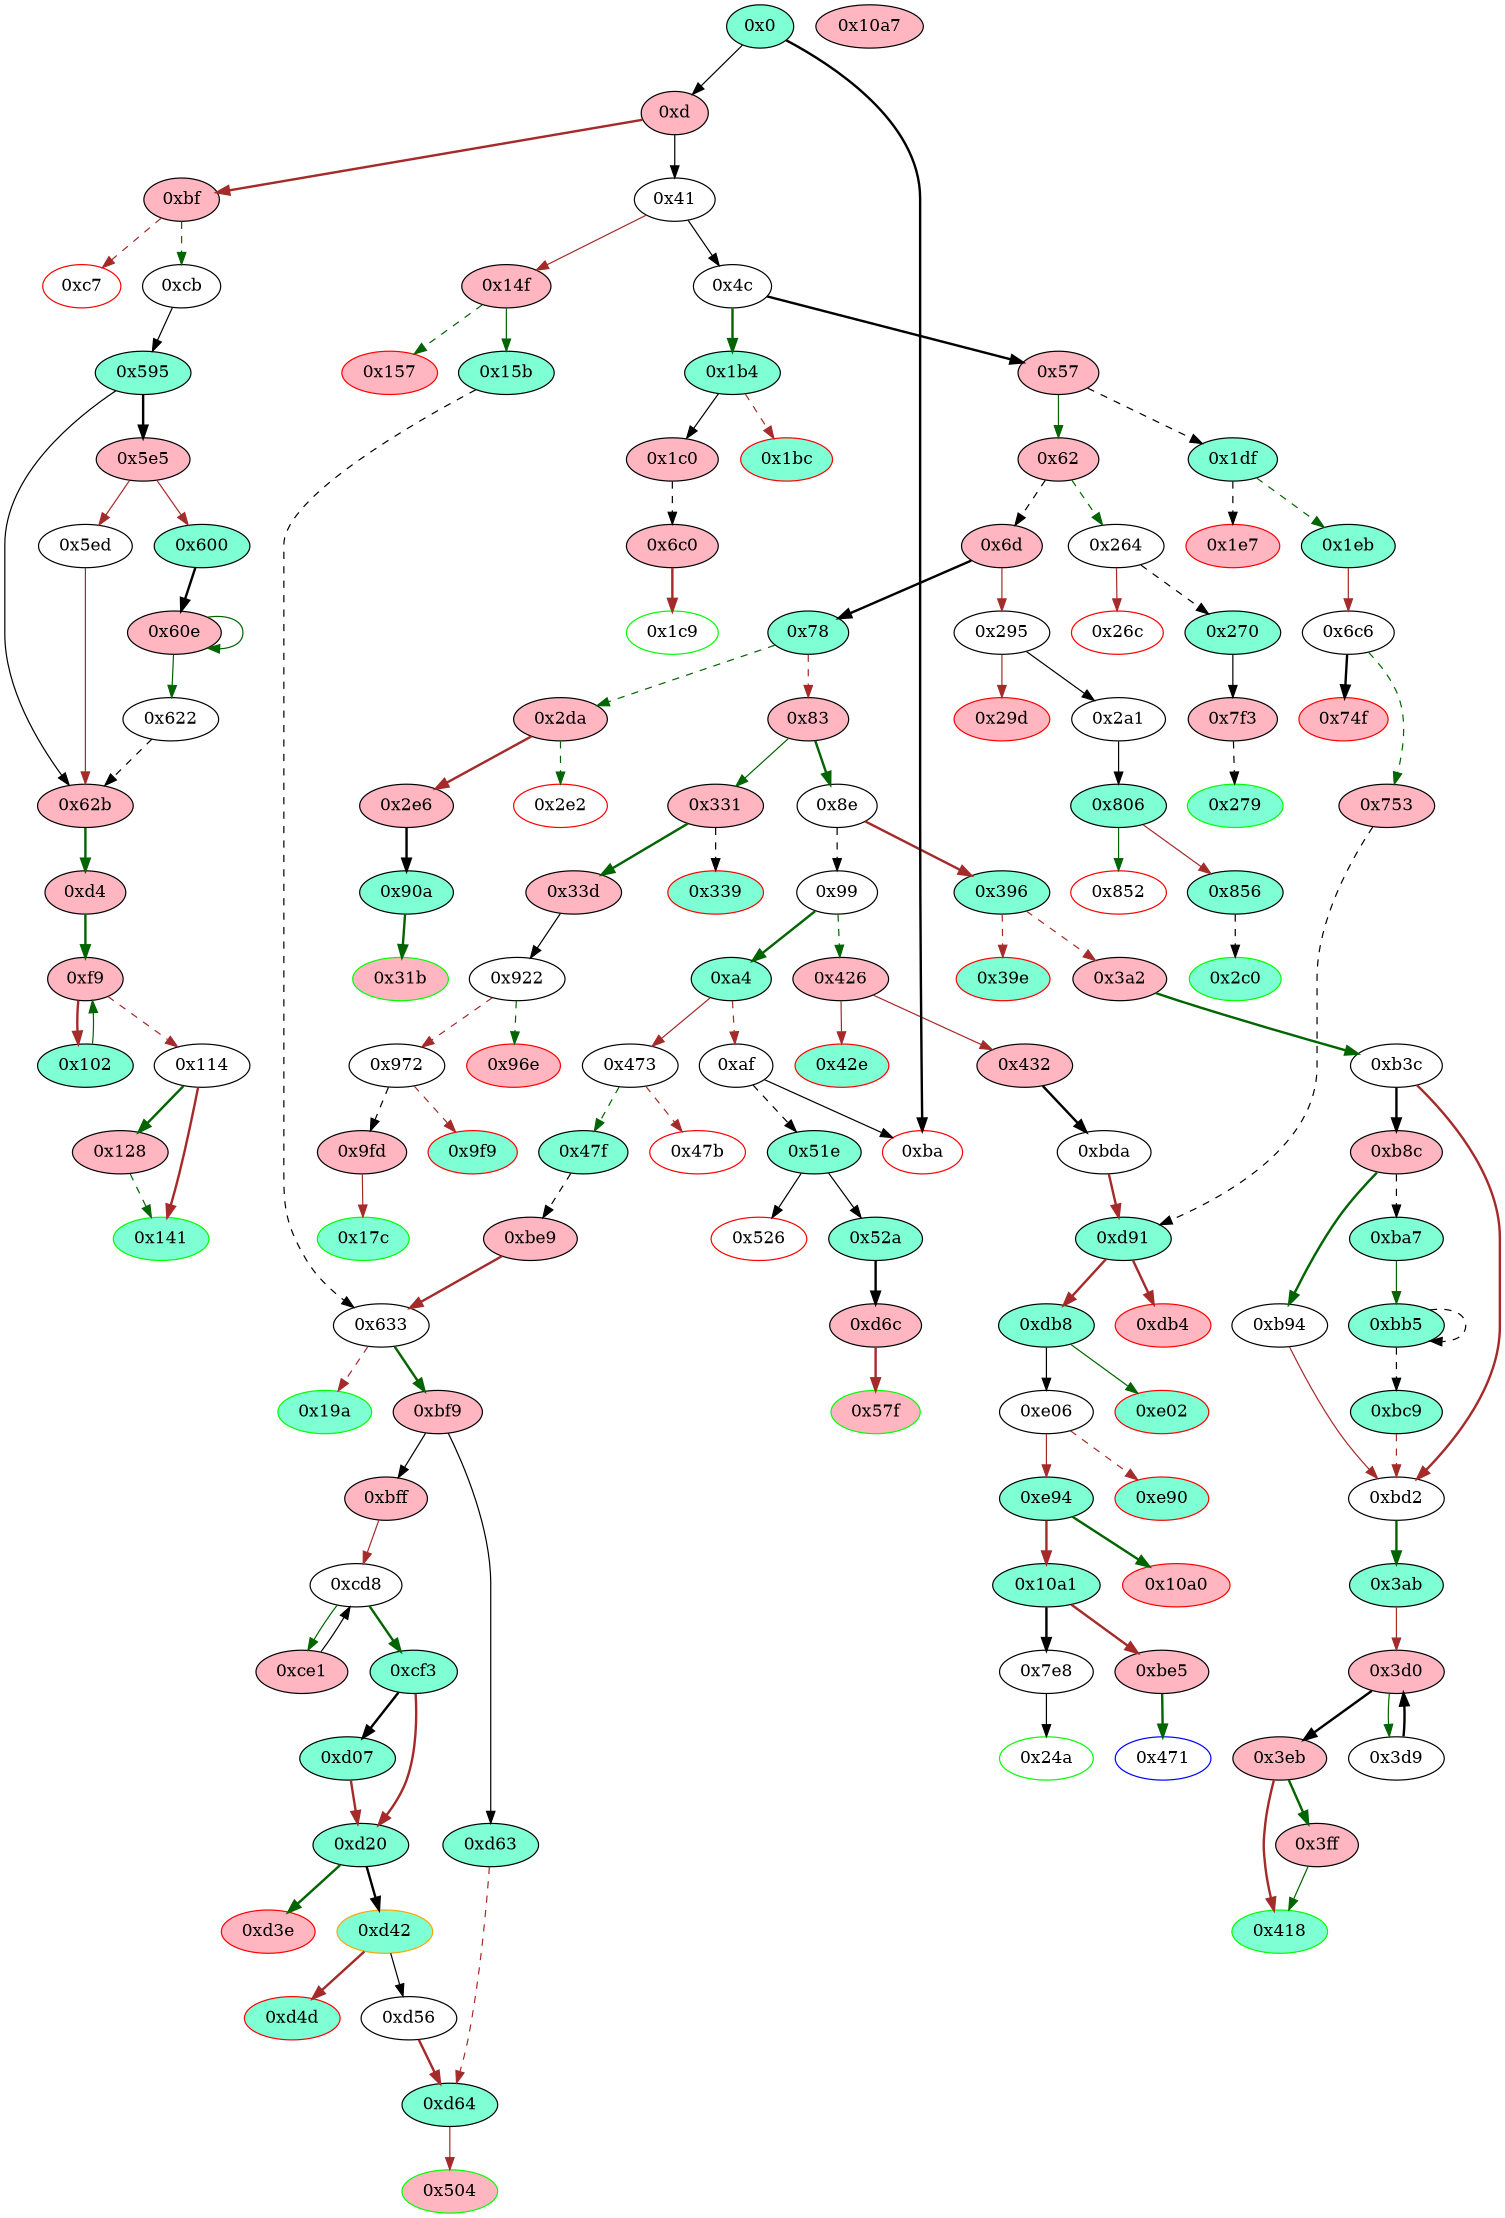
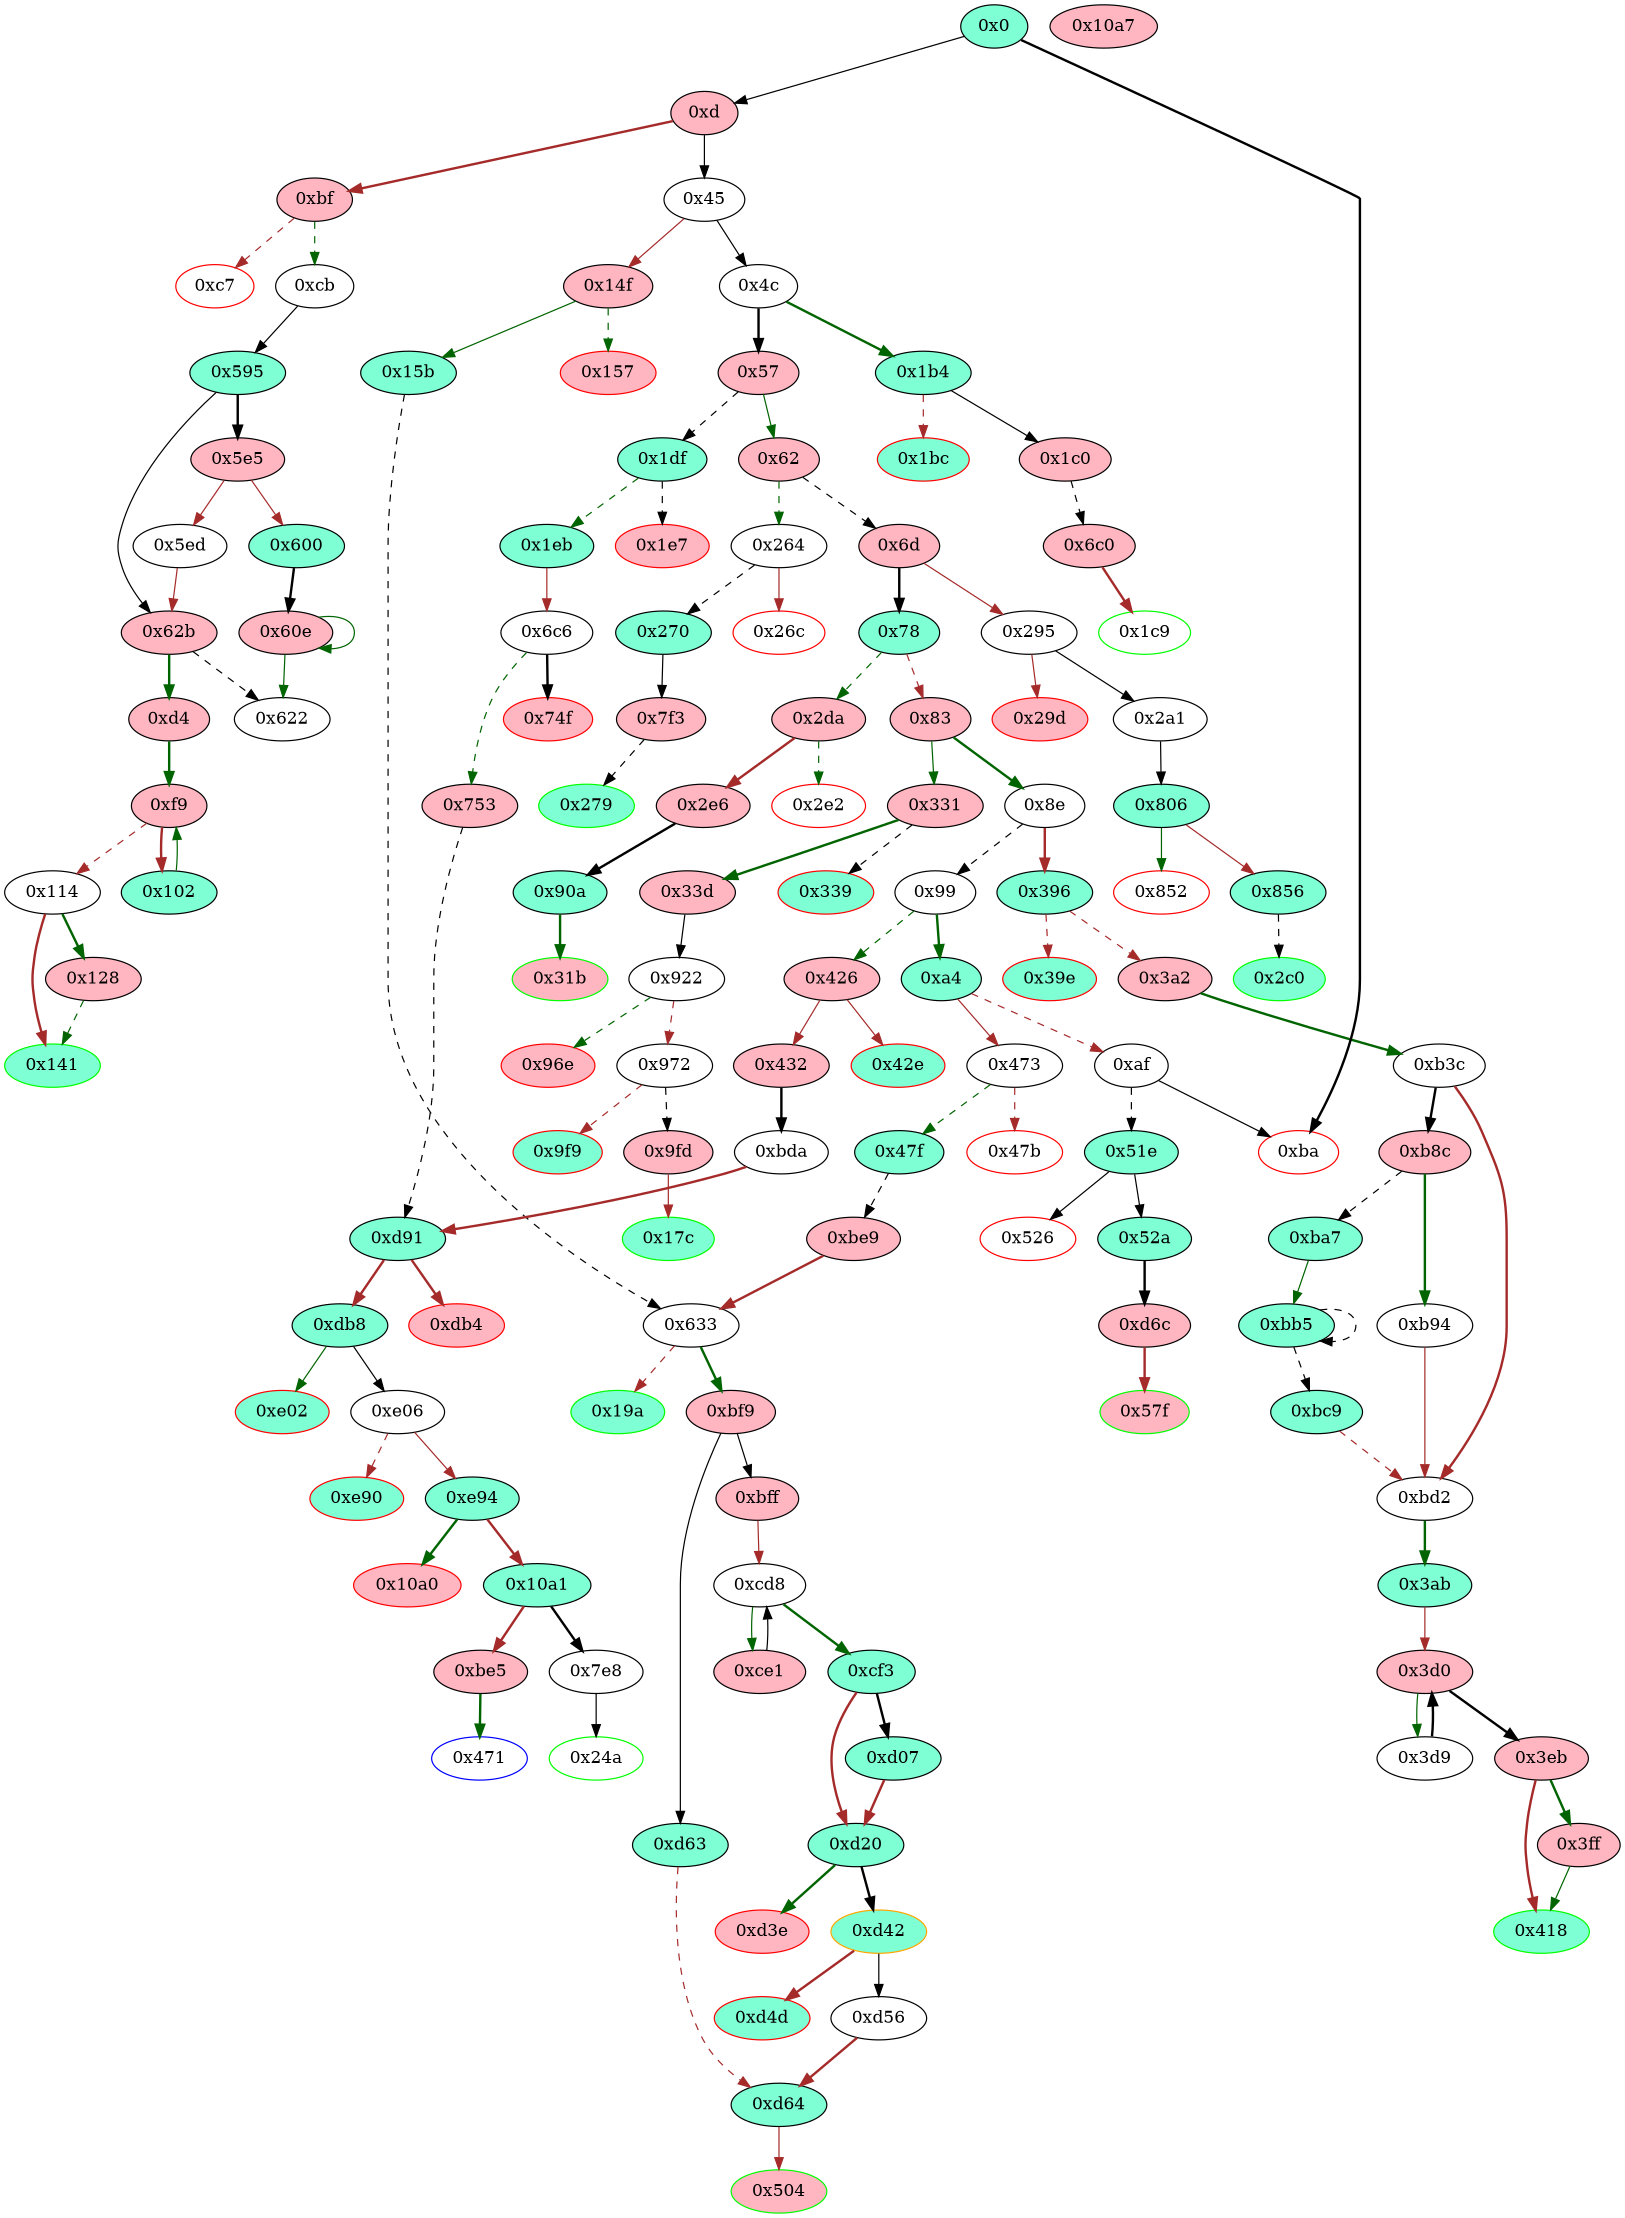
  digraph {
    node [fillcolor=lightpink style=filled]
    edge [color=black style=bold]
    "0xc7" [color=red fillcolor=white]
-   "0x41" [fillcolor=white]
+   "0x41" [fillcolor=white label="0x45"]
    "0xd"
    "0xbf"
    "0x4c" [fillcolor=white]
    "0x14f"
    "0xcb" [fillcolor=white]
    "0x8e" [fillcolor=white]
    "0x99" [fillcolor=white]
    "0x396" [fillcolor=aquamarine]
    "0xa4" [fillcolor=aquamarine]
    "0x426"
    "0x39e" [color=red fillcolor=aquamarine]
    "0x3a2"
    "0x1e7" [color=red]
    "0x0" [fillcolor=aquamarine]
    "0xba" [color=red fillcolor=white]
    "0xcd8" [fillcolor=white]
    "0xce1"
    "0xcf3" [fillcolor=aquamarine]
    "0xd07" [fillcolor=aquamarine]
    "0xd20" [fillcolor=aquamarine]
    "0x24a" [color=green fillcolor=white]
    "0x600" [fillcolor=aquamarine]
    "0x60e"
    "0x622" [fillcolor=white]
    "0x57"
    "0x1b4" [fillcolor=aquamarine]
    "0x1df" [fillcolor=aquamarine]
    "0x62"
    "0x1bc" [color=red fillcolor=aquamarine]
    "0x1c0"
    "0x78" [fillcolor=aquamarine]
    "0x83"
    "0x2da"
    "0x331"
    "0x2e2" [color=red fillcolor=white]
    "0x2e6"
    "0x6d"
    "0x295" [fillcolor=white]
    "0x2a1" [fillcolor=white]
    "0x29d" [color=red]
    "0xd4"
    "0xf9"
    "0x114" [fillcolor=white]
    "0x102" [fillcolor=aquamarine]
    "0x7e8" [fillcolor=white]
    "0x57f" [color=green]
    "0xd6c"
    "0x9f9" [color=red fillcolor=aquamarine]
    "0x1eb" [fillcolor=aquamarine]
    "0x264" [fillcolor=white]
    "0x128"
    "0x141" [color=green fillcolor=aquamarine]
    "0x5e5"
    "0x5ed" [fillcolor=white]
    "0x62b"
    "0x526" [color=red fillcolor=white]
    "0xbb5" [fillcolor=aquamarine]
    "0xbc9" [fillcolor=aquamarine]
    "0xbd2" [fillcolor=white]
    "0x418" [color=green fillcolor=aquamarine]
    "0x922" [fillcolor=white]
    "0x972" [fillcolor=white]
    "0x96e" [color=red]
    "0x9fd"
    "0x1c9" [color=green fillcolor=white]
    "0x26c" [color=red fillcolor=white]
    "0x6c6" [fillcolor=white]
    "0x753"
    "0x74f" [color=red]
    "0xd91" [fillcolor=aquamarine]
    "0x15b" [fillcolor=aquamarine]
    "0x633" [fillcolor=white]
    "0xbf9"
    "0x19a" [color=green fillcolor=aquamarine]
    "0xe02" [color=red fillcolor=aquamarine]
    "0xd3e" [color=red]
    "0xd42" [color=orange fillcolor=aquamarine]
    "0xd4d" [color=red fillcolor=aquamarine]
    "0xd56" [fillcolor=white]
    "0xd64" [fillcolor=aquamarine]
    "0xd63" [fillcolor=aquamarine]
    "0xbff"
    "0x595" [fillcolor=aquamarine]
    "0x806" [fillcolor=aquamarine]
    "0x856" [fillcolor=aquamarine]
    "0x852" [color=red fillcolor=white]
    "0x2c0" [color=green fillcolor=aquamarine]
    "0x51e" [fillcolor=aquamarine]
    "0x52a" [fillcolor=aquamarine]
    "0x473" [fillcolor=white]
    "0x47f" [fillcolor=aquamarine]
    "0x47b" [color=red fillcolor=white]
    "0xbe9"
    "0x279" [color=green fillcolor=aquamarine]
    "0xdb4" [color=red]
    "0xdb8" [fillcolor=aquamarine]
    "0x3d9" [fillcolor=white]
    "0x3d0"
    "0x3eb"
    "0xe90" [color=red fillcolor=aquamarine]
    "0xe06" [fillcolor=white]
    "0xe94" [fillcolor=aquamarine]
    "0x3ff"
    "0x270" [fillcolor=aquamarine]
    "0x7f3"
    "0x471" [color=blue fillcolor=white]
    "0xbe5"
    "0x6c0"
    "0x90a" [fillcolor=aquamarine]
    "0x31b" [color=green]
    "0x33d"
    "0x42e" [color=red fillcolor=aquamarine]
    "0x504" [color=green]
    "0x157" [color=red]
    n117 [color=green fillcolor=aquamarine label="0x17c"]
    "0xba7" [fillcolor=aquamarine]
    "0xaf" [fillcolor=white]
    "0x3ab" [fillcolor=aquamarine]
    "0xb3c" [fillcolor=white]
    "0xb8c"
    "0x432"
    "0x339" [color=red fillcolor=aquamarine]
    "0xb94" [fillcolor=white]
    "0xbda" [fillcolor=white]
    "0x10a7"
    "0x10a0" [color=red]
    "0x10a1" [fillcolor=aquamarine]
    "0x41" -> "0x4c" [style=solid]
    "0x41" -> "0x14f" [color=brown style=solid]
    "0xd" -> "0x41" [style=solid]
    "0xd" -> "0xbf" [color=brown]
    "0xbf" -> "0xc7" [color=brown style=dashed]
    "0xbf" -> "0xcb" [color=darkgreen style=dashed]
    "0x4c" -> "0x57"
    "0x4c" -> "0x1b4" [color=darkgreen]
    "0x14f" -> "0x15b" [color=darkgreen style=solid]
    "0x14f" -> "0x157" [color=darkgreen style=dashed]
    "0xcb" -> "0x595" [style=solid]
    "0x8e" -> "0x99" [style=dashed]
    "0x8e" -> "0x396" [color=brown]
    "0x99" -> "0xa4" [color=darkgreen]
    "0x99" -> "0x426" [color=darkgreen style=dashed]
    "0x396" -> "0x39e" [color=brown style=dashed]
    "0x396" -> "0x3a2" [color=brown style=dashed]
    "0xa4" -> "0x473" [color=brown style=solid]
    "0xa4" -> "0xaf" [color=brown style=dashed]
    "0x426" -> "0x42e" [color=brown style=solid]
    "0x426" -> "0x432" [color=brown style=solid]
    "0x3a2" -> "0xb3c" [color=darkgreen]
    "0x0" -> "0xd" [style=solid]
    "0x0" -> "0xba"
    "0xcd8" -> "0xce1" [color=darkgreen style=solid]
    "0xcd8" -> "0xcf3" [color=darkgreen]
    "0xce1" -> "0xcd8" [style=solid]
    "0xcf3" -> "0xd07"
    "0xcf3" -> "0xd20" [color=brown]
    "0xd07" -> "0xd20" [color=brown]
    "0xd20" -> "0xd3e" [color=darkgreen]
    "0xd20" -> "0xd42"
    "0x600" -> "0x60e"
    "0x60e" -> "0x60e" [color=darkgreen style=solid]
    "0x60e" -> "0x622" [color=darkgreen style=solid]
-   "0x622" -> "0x62b" [style=dashed]
+   "0x62b" -> "0x622" [style=dashed]
    "0x57" -> "0x1df" [style=dashed]
    "0x57" -> "0x62" [color=darkgreen style=solid]
    "0x1b4" -> "0x1bc" [color=brown style=dashed]
    "0x1b4" -> "0x1c0" [style=solid]
    "0x1df" -> "0x1e7" [style=dashed]
    "0x1df" -> "0x1eb" [color=darkgreen style=dashed]
    "0x62" -> "0x6d" [style=dashed]
    "0x62" -> "0x264" [color=darkgreen style=dashed]
    "0x1c0" -> "0x6c0" [style=dashed]
    "0x78" -> "0x83" [color=brown style=dashed]
    "0x78" -> "0x2da" [color=darkgreen style=dashed]
    "0x83" -> "0x8e" [color=darkgreen]
    "0x83" -> "0x331" [color=darkgreen style=solid]
    "0x2da" -> "0x2e2" [color=darkgreen style=dashed]
    "0x2da" -> "0x2e6" [color=brown]
    "0x331" -> "0x33d" [color=darkgreen]
    "0x331" -> "0x339" [style=dashed]
    "0x2e6" -> "0x90a"
    "0x6d" -> "0x78"
    "0x6d" -> "0x295" [color=brown style=solid]
    "0x295" -> "0x2a1" [style=solid]
    "0x295" -> "0x29d" [color=brown style=solid]
    "0x2a1" -> "0x806" [style=solid]
    "0xd4" -> "0xf9" [color=darkgreen]
    "0xf9" -> "0x114" [color=brown style=dashed]
    "0xf9" -> "0x102" [color=brown]
    "0x114" -> "0x128" [color=darkgreen]
    "0x114" -> "0x141" [color=brown]
    "0x102" -> "0xf9" [color=darkgreen style=solid]
    "0x7e8" -> "0x24a" [style=solid]
    "0xd6c" -> "0x57f" [color=brown]
    "0x1eb" -> "0x6c6" [color=brown style=solid]
    "0x264" -> "0x26c" [color=brown style=solid]
    "0x264" -> "0x270" [style=dashed]
    "0x128" -> "0x141" [color=darkgreen style=dashed]
    "0x5e5" -> "0x600" [color=brown style=solid]
    "0x5e5" -> "0x5ed" [color=brown style=solid]
    "0x5ed" -> "0x62b" [color=brown style=solid]
    "0x62b" -> "0xd4" [color=darkgreen]
    "0xbb5" -> "0xbb5" [style=dashed]
    "0xbb5" -> "0xbc9" [style=dashed]
    "0xbc9" -> "0xbd2" [color=brown style=dashed]
    "0xbd2" -> "0x3ab" [color=darkgreen]
    "0x922" -> "0x972" [color=brown style=dashed]
    "0x922" -> "0x96e" [color=darkgreen style=dashed]
    "0x972" -> "0x9f9" [color=brown style=dashed]
    "0x972" -> "0x9fd" [style=dashed]
    "0x9fd" -> n117 [color=brown style=solid]
    "0x6c6" -> "0x753" [color=darkgreen style=dashed]
    "0x6c6" -> "0x74f"
    "0x753" -> "0xd91" [style=dashed]
    "0xd91" -> "0xdb4" [color=brown]
    "0xd91" -> "0xdb8" [color=brown]
    "0x15b" -> "0x633" [style=dashed]
    "0x633" -> "0xbf9" [color=darkgreen]
    "0x633" -> "0x19a" [color=brown style=dashed]
    "0xbf9" -> "0xd63" [style=solid]
    "0xbf9" -> "0xbff" [style=solid]
    "0xd42" -> "0xd4d" [color=brown]
    "0xd42" -> "0xd56" [style=solid]
    "0xd56" -> "0xd64" [color=brown]
    "0xd64" -> "0x504" [color=brown style=solid]
    "0xd63" -> "0xd64" [color=brown style=dashed]
    "0xbff" -> "0xcd8" [color=brown style=solid]
    "0x595" -> "0x5e5"
    "0x595" -> "0x62b" [style=solid]
    "0x806" -> "0x856" [color=brown style=solid]
    "0x806" -> "0x852" [color=darkgreen style=solid]
    "0x856" -> "0x2c0" [style=dashed]
    "0x51e" -> "0x526" [style=solid]
    "0x51e" -> "0x52a" [style=solid]
    "0x52a" -> "0xd6c"
    "0x473" -> "0x47f" [color=darkgreen style=dashed]
    "0x473" -> "0x47b" [color=brown style=dashed]
    "0x47f" -> "0xbe9" [style=dashed]
    "0xbe9" -> "0x633" [color=brown]
    "0xdb8" -> "0xe02" [color=darkgreen style=solid]
    "0xdb8" -> "0xe06" [style=solid]
    "0x3d9" -> "0x3d0"
    "0x3d0" -> "0x3d9" [color=darkgreen style=solid]
    "0x3d0" -> "0x3eb"
    "0x3eb" -> "0x418" [color=brown]
    "0x3eb" -> "0x3ff" [color=darkgreen]
    "0xe06" -> "0xe90" [color=brown style=dashed]
    "0xe06" -> "0xe94" [color=brown style=solid]
    "0xe94" -> "0x10a0" [color=darkgreen]
    "0xe94" -> "0x10a1" [color=brown]
    "0x3ff" -> "0x418" [color=darkgreen style=solid]
    "0x270" -> "0x7f3" [style=solid]
    "0x7f3" -> "0x279" [style=dashed]
    "0xbe5" -> "0x471" [color=darkgreen]
    "0x6c0" -> "0x1c9" [color=brown]
    "0x90a" -> "0x31b" [color=darkgreen]
    "0x33d" -> "0x922" [style=solid]
    "0xba7" -> "0xbb5" [color=darkgreen style=solid]
    "0xaf" -> "0xba" [style=solid]
    "0xaf" -> "0x51e" [style=dashed]
    "0x3ab" -> "0x3d0" [color=brown style=solid]
    "0xb3c" -> "0xbd2" [color=brown]
    "0xb3c" -> "0xb8c"
    "0xb8c" -> "0xba7" [style=dashed]
    "0xb8c" -> "0xb94" [color=darkgreen]
    "0x432" -> "0xbda"
    "0xb94" -> "0xbd2" [color=brown style=solid]
    "0xbda" -> "0xd91" [color=brown]
    "0x10a1" -> "0x7e8"
    "0x10a1" -> "0xbe5" [color=brown]
  }
